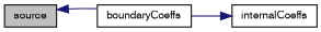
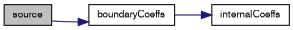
  digraph {
    rankdir=LR
    node [color=black fontname=FreeSans fontsize=10 shape=record]
    edge [color=midnightblue fontname=FreeSans fontsize=10 labelfontname=FreeSans labelfontsize=10 style=solid]
    n1 [fillcolor=grey75 fontcolor=black height=0.2 label=source style=filled width=0.4]
    n2 [height=0.2 label=boundaryCoeffs width=0.4]
    n3 [height=0.2 label=internalCoeffs width=0.4]
-   n2 -> n1
+   n1 -> n2
    n2 -> n3
  }
